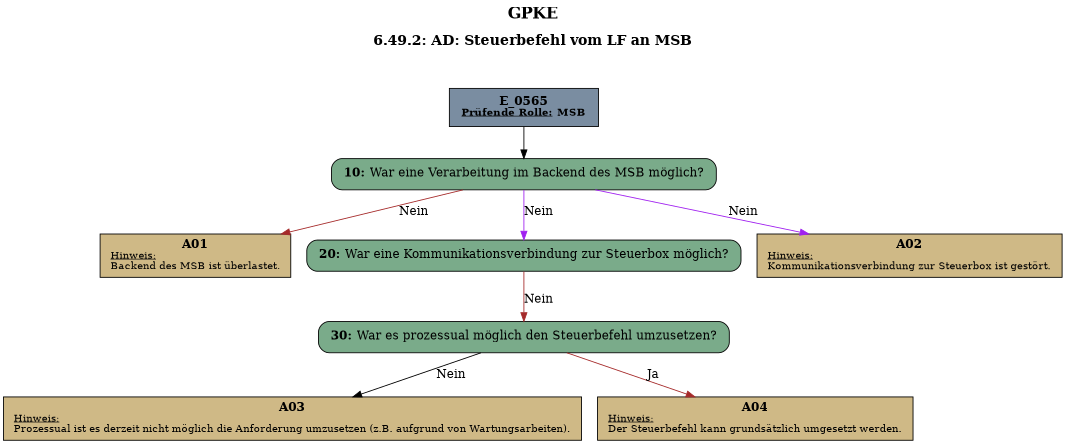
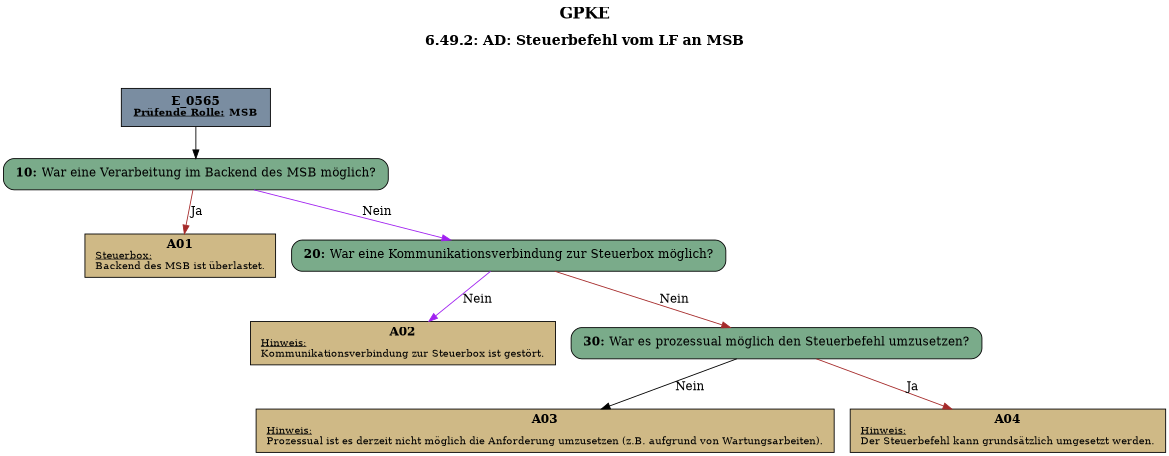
  digraph {
    label=<<B><FONT POINT-SIZE="18">GPKE</FONT></B><BR/><BR/><B><FONT POINT-SIZE="16">6.49.2: AD: Steuerbefehl vom LF an MSB</FONT></B><BR/><BR/><BR/><BR/>>
    labelloc=t
    node [fillcolor="#cfb986" margin="0.2,0.12" shape=box style=filled]
    edge [color=brown]
    n1 [fillcolor="#7a8da1" label=<<B>E_0565</B><BR align="center"/><FONT point-size="12"><B><U>Prüfende Rolle:</U> MSB</B></FONT><BR align="center"/>>]
    n2 [fillcolor="#7aab8a" label=<<B>10: </B>War eine Verarbeitung im Backend des MSB möglich?<BR align="left"/>> style="filled,rounded"]
-   n3 [label=<<B>A01</B><BR align="center"/><FONT point-size="12"><U>Hinweis:</U><BR align="left"/>Backend des MSB ist überlastet.<BR align="left"/></FONT>> margin="0.17,0.08"]
+   n3 [label=<<B>A01</B><BR align="center"/><FONT point-size="12"><U>Steuerbox:</U><BR align="left"/>Backend des MSB ist überlastet.<BR align="left"/></FONT>> margin="0.17,0.08"]
    n4 [fillcolor="#7aab8a" label=<<B>20: </B>War eine Kommunikationsverbindung zur Steuerbox möglich?<BR align="left"/>> style="filled,rounded"]
    n5 [label=<<B>A02</B><BR align="center"/><FONT point-size="12"><U>Hinweis:</U><BR align="left"/>Kommunikationsverbindung zur Steuerbox ist gestört.<BR align="left"/></FONT>> margin="0.17,0.08"]
    n6 [fillcolor="#7aab8a" label=<<B>30: </B>War es prozessual möglich den Steuerbefehl umzusetzen?<BR align="left"/>> style="filled,rounded"]
    n7 [label=<<B>A03</B><BR align="center"/><FONT point-size="12"><U>Hinweis:</U><BR align="left"/>Prozessual ist es derzeit nicht möglich die Anforderung umzusetzen (z.B. aufgrund von Wartungsarbeiten).<BR align="left"/></FONT>> margin="0.17,0.08"]
    n8 [label=<<B>A04</B><BR align="center"/><FONT point-size="12"><U>Hinweis:</U><BR align="left"/>Der Steuerbefehl kann grundsätzlich umgesetzt werden.<BR align="left"/></FONT>> margin="0.17,0.08"]
    n1 -> n2 [color=black]
-   n2 -> n3 [label=Nein]
+   n2 -> n3 [label=Ja]
    n2 -> n4 [color=purple label=Nein]
-   n2 -> n5 [color=purple label=Nein]
+   n4 -> n5 [color=purple label=Nein]
    n4 -> n6 [label=Nein]
    n6 -> n7 [color=black label=Nein]
    n6 -> n8 [label=Ja]
  }
